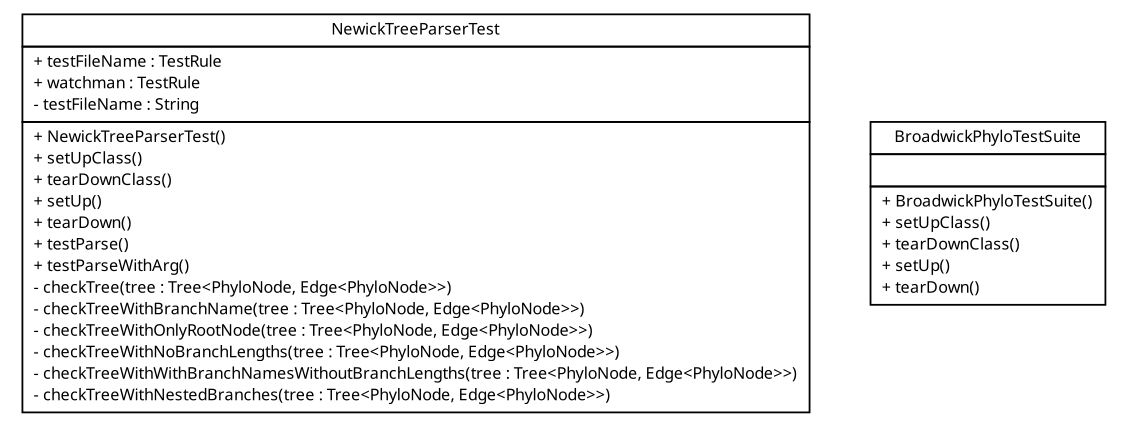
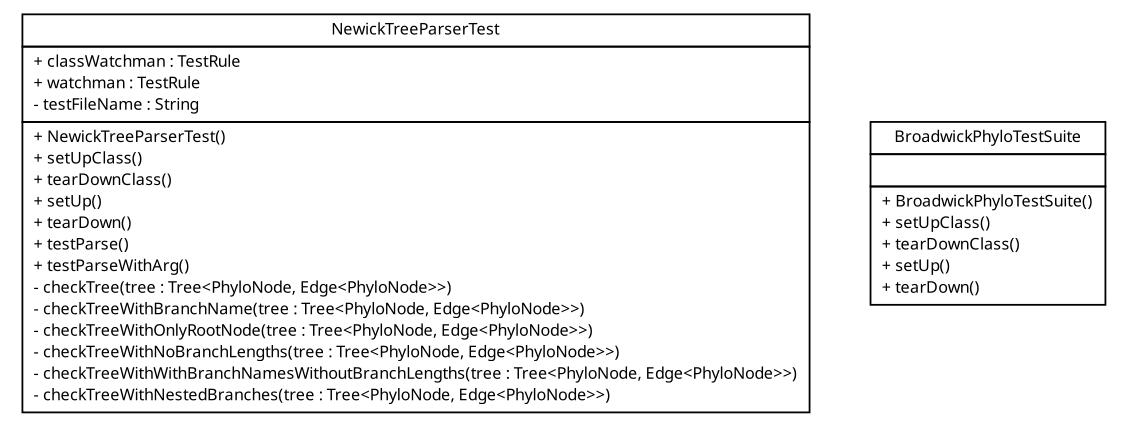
  digraph {
    nodesep=0.25
    ranksep=0.5
    node [fontcolor=black fontname="Trebuchet MS" fontsize=9.0 shape=plaintext]
-   n1 [label=<<table title="broadwick.phylo.NewickTreeParserTest" border="0" cellborder="1" cellspacing="0" cellpadding="2" port="p" href="./NewickTreeParserTest.html"> 		<tr><td><table border="0" cellspacing="0" cellpadding="1"> <tr><td align="center" balign="center"><font face="Trebuchet MS"> NewickTreeParserTest </font></td></tr> 		</table></td></tr> 		<tr><td><table border="0" cellspacing="0" cellpadding="1"> <tr><td align="left" balign="left"> + testFileName : TestRule </td></tr> <tr><td align="left" balign="left"> + watchman : TestRule </td></tr> <tr><td align="left" balign="left"> - testFileName : String </td></tr> 		</table></td></tr> 		<tr><td><table border="0" cellspacing="0" cellpadding="1"> <tr><td align="left" balign="left"> + NewickTreeParserTest() </td></tr> <tr><td align="left" balign="left"> + setUpClass() </td></tr> <tr><td align="left" balign="left"> + tearDownClass() </td></tr> <tr><td align="left" balign="left"> + setUp() </td></tr> <tr><td align="left" balign="left"> + tearDown() </td></tr> <tr><td align="left" balign="left"> + testParse() </td></tr> <tr><td align="left" balign="left"> + testParseWithArg() </td></tr> <tr><td align="left" balign="left"> - checkTree(tree : Tree&lt;PhyloNode, Edge&lt;PhyloNode&gt;&gt;) </td></tr> <tr><td align="left" balign="left"> - checkTreeWithBranchName(tree : Tree&lt;PhyloNode, Edge&lt;PhyloNode&gt;&gt;) </td></tr> <tr><td align="left" balign="left"> - checkTreeWithOnlyRootNode(tree : Tree&lt;PhyloNode, Edge&lt;PhyloNode&gt;&gt;) </td></tr> <tr><td align="left" balign="left"> - checkTreeWithNoBranchLengths(tree : Tree&lt;PhyloNode, Edge&lt;PhyloNode&gt;&gt;) </td></tr> <tr><td align="left" balign="left"> - checkTreeWithWithBranchNamesWithoutBranchLengths(tree : Tree&lt;PhyloNode, Edge&lt;PhyloNode&gt;&gt;) </td></tr> <tr><td align="left" balign="left"> - checkTreeWithNestedBranches(tree : Tree&lt;PhyloNode, Edge&lt;PhyloNode&gt;&gt;) </td></tr> 		</table></td></tr> 		</table>>]
+   n1 [label=<<table title="broadwick.phylo.NewickTreeParserTest" border="0" cellborder="1" cellspacing="0" cellpadding="2" port="p" href="./NewickTreeParserTest.html"> 		<tr><td><table border="0" cellspacing="0" cellpadding="1"> <tr><td align="center" balign="center"><font face="Trebuchet MS"> NewickTreeParserTest </font></td></tr> 		</table></td></tr> 		<tr><td><table border="0" cellspacing="0" cellpadding="1"> <tr><td align="left" balign="left"> + classWatchman : TestRule </td></tr> <tr><td align="left" balign="left"> + watchman : TestRule </td></tr> <tr><td align="left" balign="left"> - testFileName : String </td></tr> 		</table></td></tr> 		<tr><td><table border="0" cellspacing="0" cellpadding="1"> <tr><td align="left" balign="left"> + NewickTreeParserTest() </td></tr> <tr><td align="left" balign="left"> + setUpClass() </td></tr> <tr><td align="left" balign="left"> + tearDownClass() </td></tr> <tr><td align="left" balign="left"> + setUp() </td></tr> <tr><td align="left" balign="left"> + tearDown() </td></tr> <tr><td align="left" balign="left"> + testParse() </td></tr> <tr><td align="left" balign="left"> + testParseWithArg() </td></tr> <tr><td align="left" balign="left"> - checkTree(tree : Tree&lt;PhyloNode, Edge&lt;PhyloNode&gt;&gt;) </td></tr> <tr><td align="left" balign="left"> - checkTreeWithBranchName(tree : Tree&lt;PhyloNode, Edge&lt;PhyloNode&gt;&gt;) </td></tr> <tr><td align="left" balign="left"> - checkTreeWithOnlyRootNode(tree : Tree&lt;PhyloNode, Edge&lt;PhyloNode&gt;&gt;) </td></tr> <tr><td align="left" balign="left"> - checkTreeWithNoBranchLengths(tree : Tree&lt;PhyloNode, Edge&lt;PhyloNode&gt;&gt;) </td></tr> <tr><td align="left" balign="left"> - checkTreeWithWithBranchNamesWithoutBranchLengths(tree : Tree&lt;PhyloNode, Edge&lt;PhyloNode&gt;&gt;) </td></tr> <tr><td align="left" balign="left"> - checkTreeWithNestedBranches(tree : Tree&lt;PhyloNode, Edge&lt;PhyloNode&gt;&gt;) </td></tr> 		</table></td></tr> 		</table>>]
    n2 [label=<<table title="broadwick.phylo.BroadwickPhyloTestSuite" border="0" cellborder="1" cellspacing="0" cellpadding="2" port="p" href="./BroadwickPhyloTestSuite.html"> 		<tr><td><table border="0" cellspacing="0" cellpadding="1"> <tr><td align="center" balign="center"><font face="Trebuchet MS"> BroadwickPhyloTestSuite </font></td></tr> 		</table></td></tr> 		<tr><td><table border="0" cellspacing="0" cellpadding="1"> <tr><td align="left" balign="left">  </td></tr> 		</table></td></tr> 		<tr><td><table border="0" cellspacing="0" cellpadding="1"> <tr><td align="left" balign="left"> + BroadwickPhyloTestSuite() </td></tr> <tr><td align="left" balign="left"> + setUpClass() </td></tr> <tr><td align="left" balign="left"> + tearDownClass() </td></tr> <tr><td align="left" balign="left"> + setUp() </td></tr> <tr><td align="left" balign="left"> + tearDown() </td></tr> 		</table></td></tr> 		</table>>]
  }
